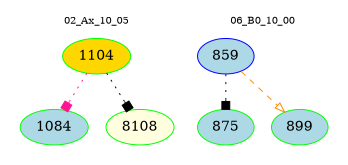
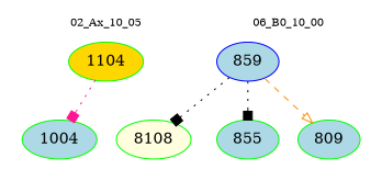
  digraph {
    node [color=green fillcolor=lightblue style=filled]
    edge [arrowhead=box color=black style=dotted]
    n1 [fillcolor=gold label=1104]
-   n2 [label=1084]
+   n2 [label=1004]
    n3 [fillcolor=lightyellow label=8108]
    n4 [color=blue label=859]
-   n5 [label=875]
-   n6 [label=899]
+   n5 [label=855]
+   n6 [label=809]
    subgraph cluster_1 {
      color=white
      fontsize=10
      label="02_Ax_10_05"
      n1
      n2
      n3
    }
    subgraph cluster_2 {
      color=white
      fontsize=10
      label="06_B0_10_00"
      n4
      n5
      n6
    }
    n1 -> n2 [color=deeppink]
-   n1 -> n3
+   n4 -> n3
    n4 -> n5
    n4 -> n6 [arrowhead=onormal color=darkorange style=dashed]
  }
